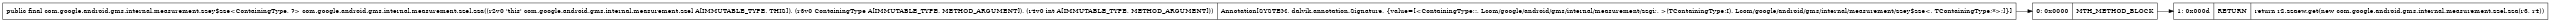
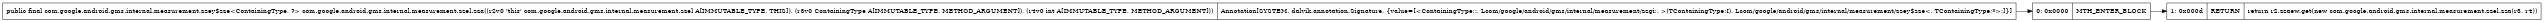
  digraph {
    rankdir=LR
    node [shape=record]
-   n1 [label="{0\:\ 0x0000|MTH_METHOD_BLOCK\l}"]
+   n1 [label="{0\:\ 0x0000|MTH_ENTER_BLOCK\l}"]
    n2 [label="{1\:\ 0x000d|RETURN\l|return r2.zzaew.get(new com.google.android.gms.internal.measurement.zzel.zza(r3, r4))\l}"]
    n3 [label="{public final com.google.android.gms.internal.measurement.zzey$zze\<ContainingType, ?\> com.google.android.gms.internal.measurement.zzel.zza((r2v0 'this' com.google.android.gms.internal.measurement.zzel A[IMMUTABLE_TYPE, THIS]), (r3v0 ContainingType A[IMMUTABLE_TYPE, METHOD_ARGUMENT]), (r4v0 int A[IMMUTABLE_TYPE, METHOD_ARGUMENT]))  | Annotation[SYSTEM, dalvik.annotation.Signature, \{value=[\<ContainingType::, Lcom\/google\/android\/gms\/internal\/measurement\/zzgi;, \>(TContainingType;I), Lcom\/google\/android\/gms\/internal\/measurement\/zzey$zze\<, TContainingType;*\>;]\}]\l}"]
    n1 -> n2
    n3 -> n1
  }
